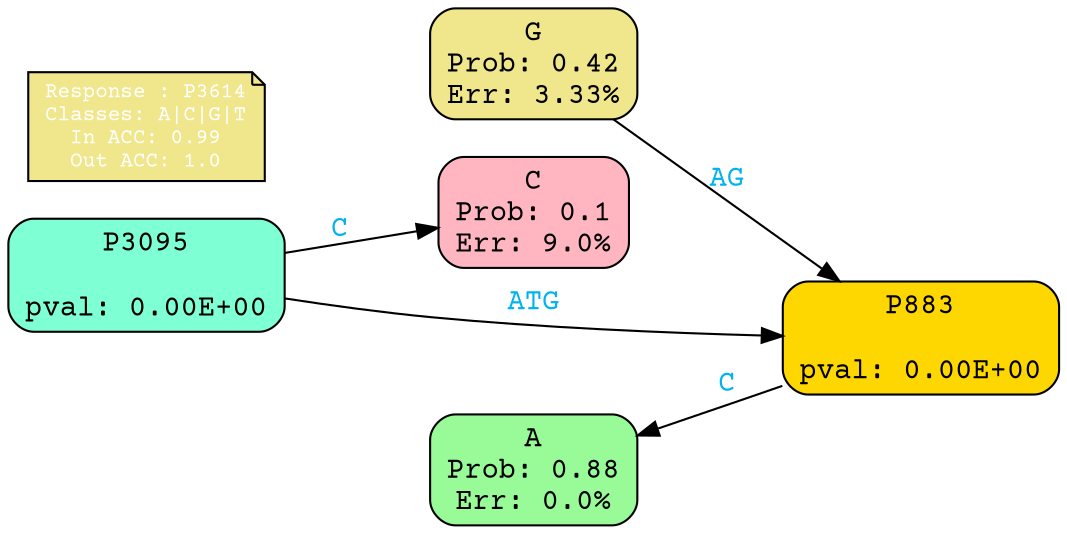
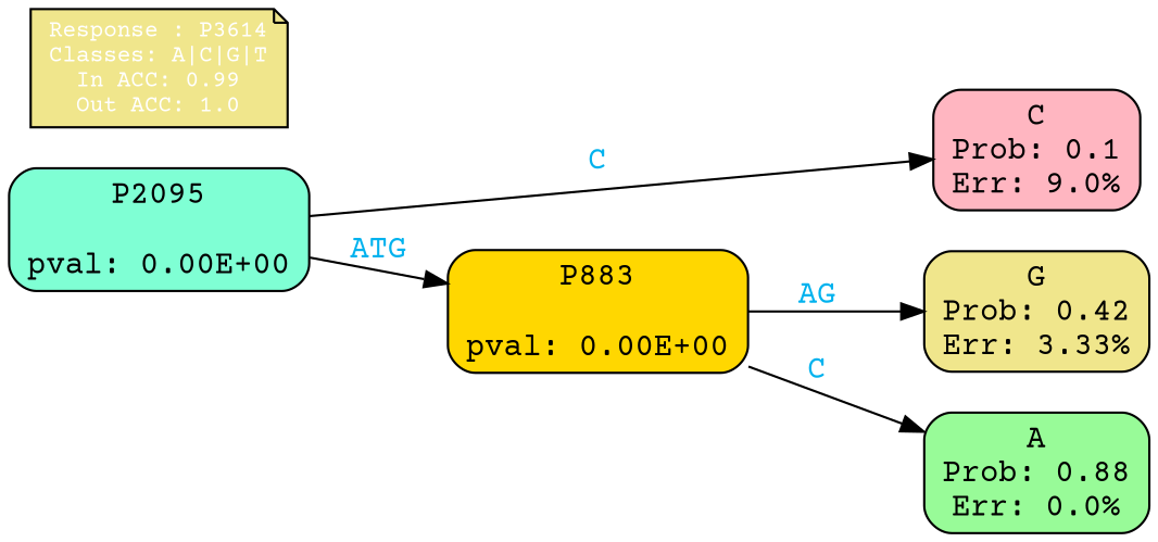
  digraph {
    fontname="Courier Prime"
    rankdir=LR
    ranksep=equally
    splines=polylines
    node [color=black fillcolor=khaki fontname="Courier Prime" shape=box style="filled, rounded"]
    edge [fontcolor=deepskyblue2 fontname="Courier Prime"]
    n1 [label="G\nProb: 0.42\nErr: 3.33%"]
    n2 [fillcolor=palegreen label="A\nProb: 0.88\nErr: 0.0%"]
    n3 [fillcolor=lightpink label="C\nProb: 0.1\nErr: 9.0%"]
    n4 [align=left fontcolor=white fontsize=10 label="Response : P3614\nClasses: A|C|G|T\nIn ACC: 0.99\nOut ACC: 1.0\n" shape=note style=filled]
-   n5 [fillcolor=aquamarine label="P3095\n\npval: 0.00E+00"]
+   n5 [fillcolor=aquamarine label="P2095\n\npval: 0.00E+00"]
    n6 [fillcolor=gold label="P883\n\npval: 0.00E+00"]
    subgraph sub_1 {
      rank=same
      n1
      n2
      n3
    }
    subgraph sub_2 {
      rank=same
      n4
      n5
    }
    n5 -> n3 [label=C]
    n5 -> n6 [label=ATG]
-   n1 -> n6 [label=AG]
+   n6 -> n1 [label=AG]
    n6 -> n2 [label=C]
  }
